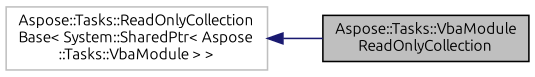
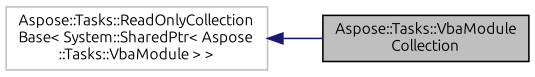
  digraph {
    rankdir=LR
    fontname=Ubuntu
    node [fontname=Ubuntu fontsize=10 shape=record style=filled]
-   n1 [color=black fillcolor=grey75 fontcolor=black height=0.2 label="Aspose::Tasks::VbaModule\lReadOnlyCollection" width=0.4]
+   n1 [color=black fillcolor=grey75 fontcolor=black height=0.2 label="Aspose::Tasks::VbaModule\lCollection" width=0.4]
    n2 [color=grey75 fillcolor=white height=0.2 label="Aspose::Tasks::ReadOnlyCollection\lBase\< System::SharedPtr\< Aspose\l::Tasks::VbaModule \> \>" width=0.4]
    n2 -> n1 [color=midnightblue dir=back fontname=Ubuntu fontsize=10 labelfontname=Helvetica labelfontsize=10 style=solid]
  }
